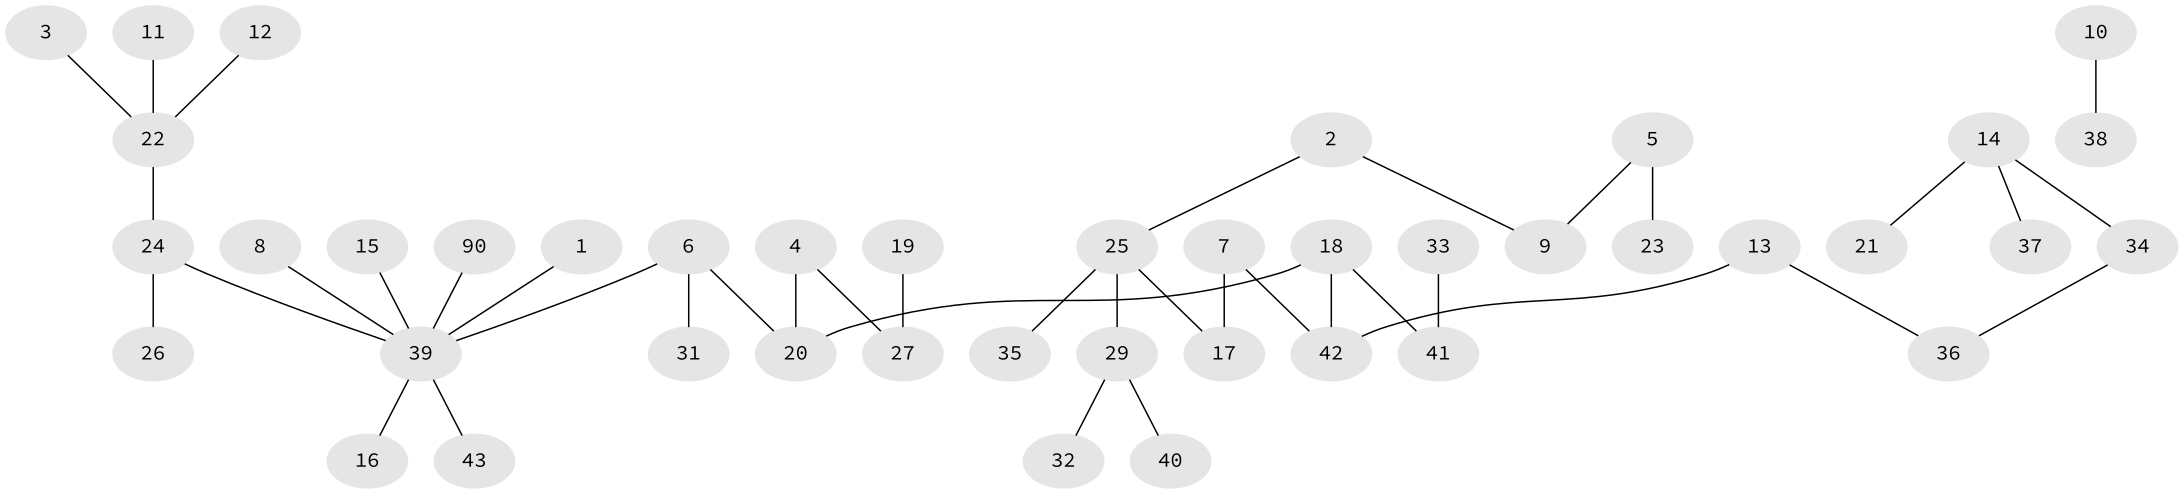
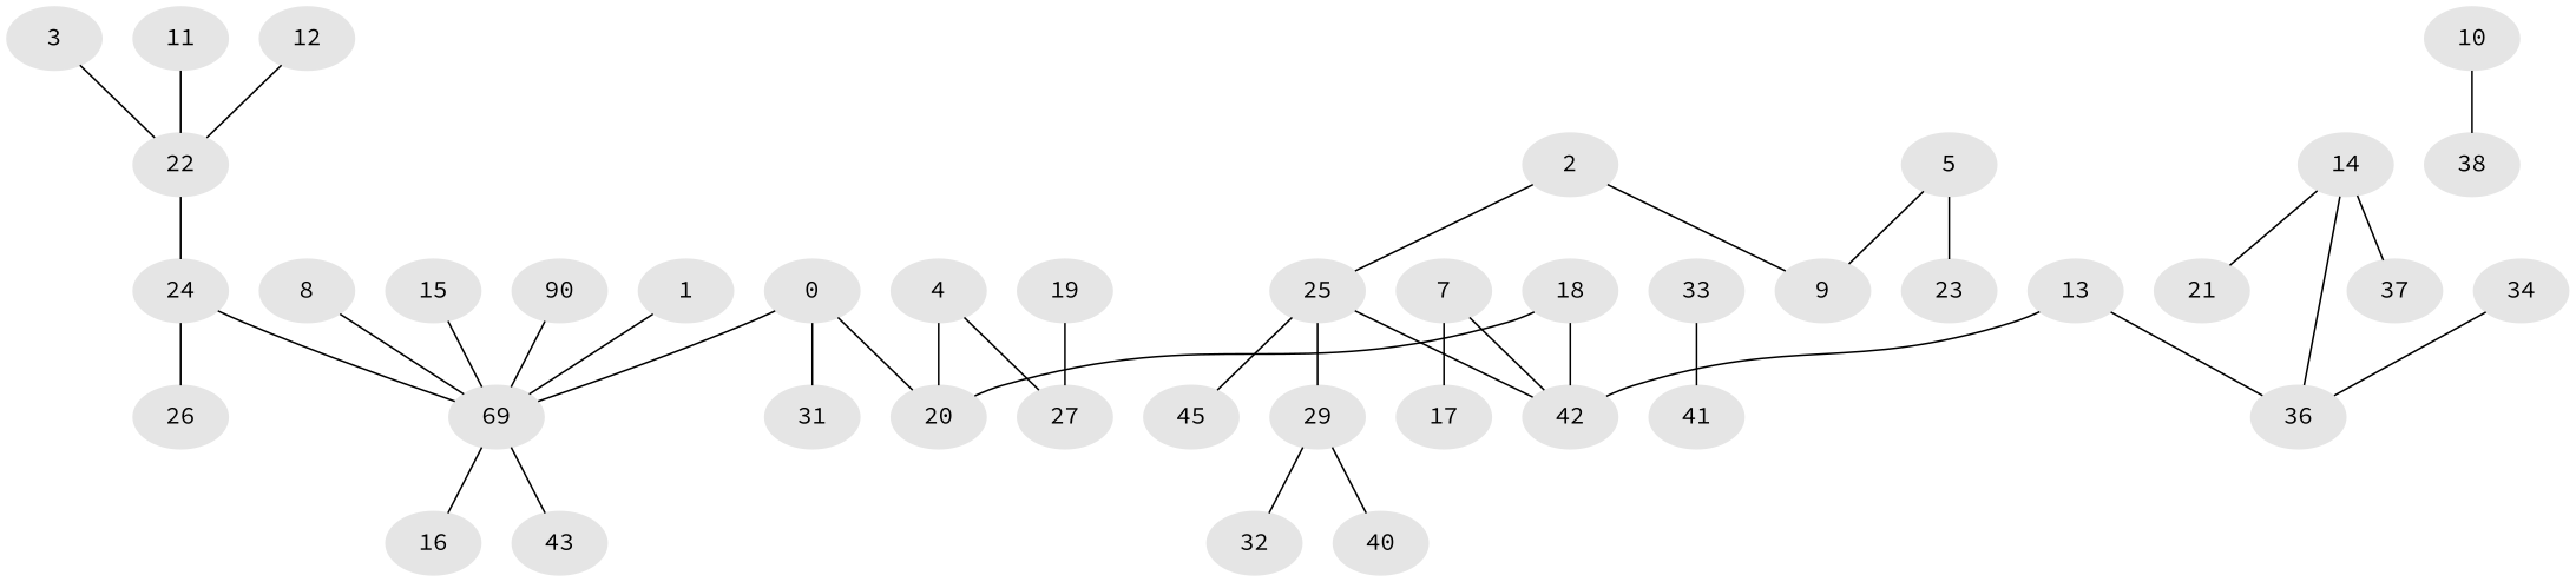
  graph {
    fontname="Source Code Pro"
    node [color=gray90 fontname="Source Code Pro" style=filled]
    edge [fontname="Source Code Pro" weight=1.0]
    1
-   39
+   39 [label=69]
    16
    43
    2
    9
    25
    42
    29
-   35
+   35 [label=45]
    3
    22
    24
    4
    20
    27
    5
    23
-   6
+   6 [label=0]
    31
    7
    17
    8
    10
    38
    11
    12
    13
    36
    18
    41
    14
    21
    37
    15
    19
    26
    32
    40
    n40 [label=90]
    33
    34
    1 -- 39
    39 -- 16
    39 -- 43
    2 -- 9
    2 -- 25
-   25 -- 17
+   25 -- 42
    25 -- 29
    25 -- 35
    29 -- 32
    29 -- 40
    3 -- 22
    22 -- 24
    24 -- 39
    24 -- 26
    4 -- 20
    4 -- 27
    5 -- 9
    5 -- 23
    6 -- 39
    6 -- 20
    6 -- 31
    7 -- 42
    7 -- 17
    8 -- 39
    10 -- 38
    11 -- 22
    12 -- 22
    13 -- 42
    13 -- 36
    18 -- 42
    18 -- 20
-   18 -- 41
-   14 -- 34
+   14 -- 36
    14 -- 21
    14 -- 37
    15 -- 39
    19 -- 27
    n40 -- 39
    33 -- 41
    34 -- 36
  }
